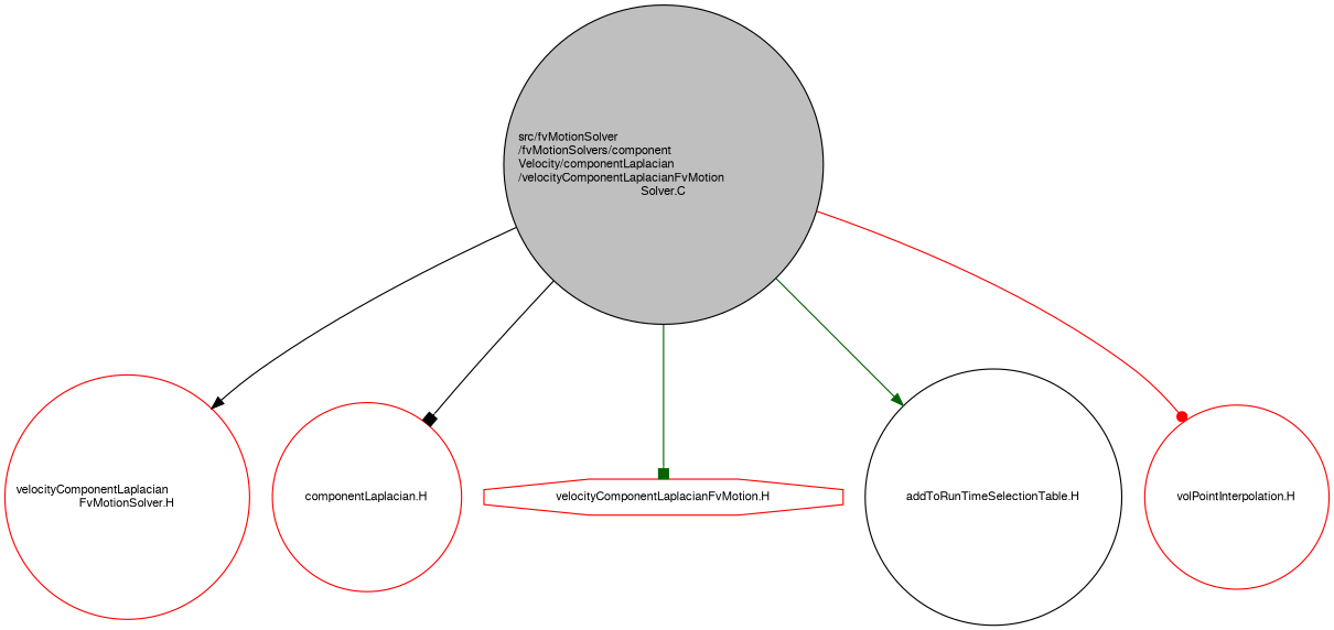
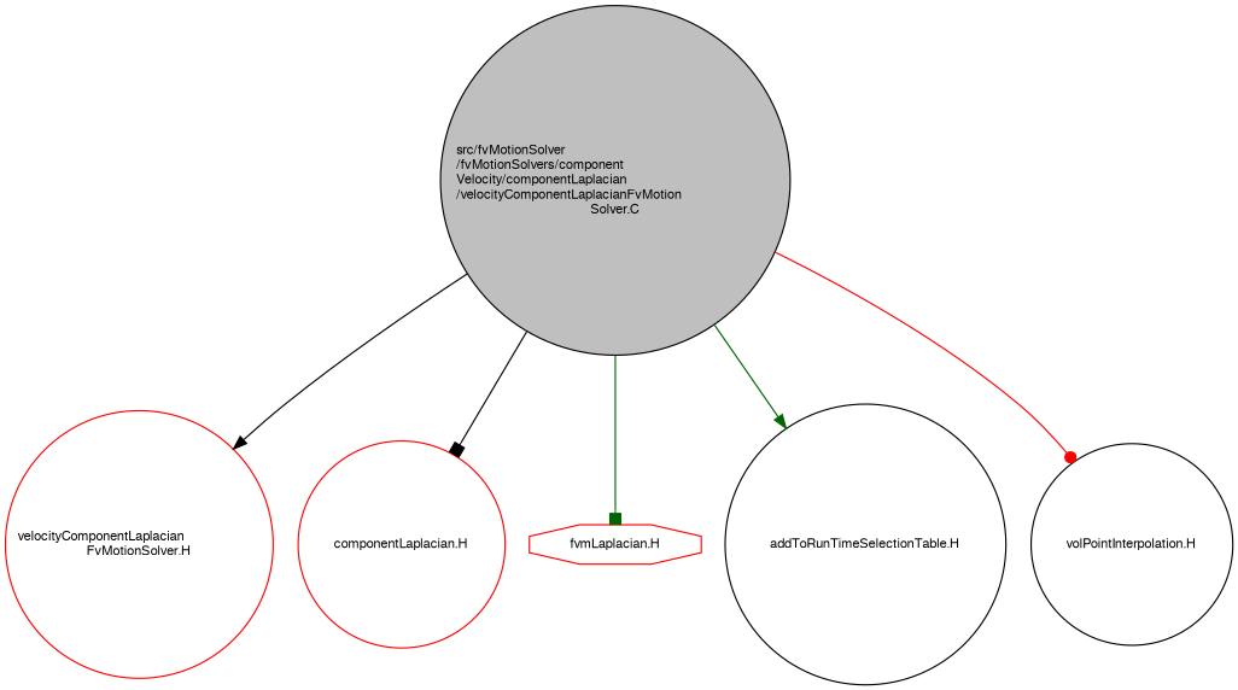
  digraph {
    node [color=red fontname=FreeSans fontsize=10 shape=circle]
    edge [arrowhead=normal color=black fontname=FreeSans fontsize=10 labelfontname=FreeSans labelfontsize=10 style=solid]
    n1 [color=black fillcolor=grey75 fontcolor=black height=0.2 label="src/fvMotionSolver\l/fvMotionSolvers/component\lVelocity/componentLaplacian\l/velocityComponentLaplacianFvMotion\lSolver.C" style=filled width=0.4]
    n2 [height=0.2 label="velocityComponentLaplacian\lFvMotionSolver.H" width=0.4]
    n3 [height=0.2 label="componentLaplacian.H" width=0.4]
-   n4 [height=0.2 label="velocityComponentLaplacianFvMotion.H" shape=octagon width=0.4]
+   n4 [height=0.2 label="fvmLaplacian.H" shape=octagon width=0.4]
    n5 [color=black height=0.2 label="addToRunTimeSelectionTable.H" width=0.4]
-   n6 [height=0.2 label="volPointInterpolation.H" width=0.4]
+   n6 [color=black height=0.2 label="volPointInterpolation.H" width=0.4]
    n1 -> n2
    n1 -> n3 [arrowhead=box]
    n1 -> n4 [arrowhead=box color=darkgreen]
    n1 -> n5 [color=darkgreen]
    n1 -> n6 [arrowhead=dot color=red]
  }
